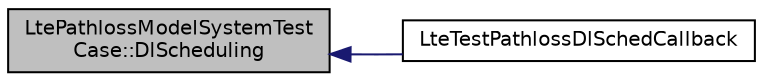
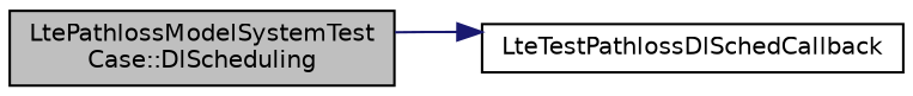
  digraph {
    rankdir=LR
    node [color=black fontname=Helvetica fontsize=10 shape=record style=filled]
    n1 [fillcolor=grey75 fontcolor=black height=0.2 label="LtePathlossModelSystemTest\lCase::DlScheduling" width=0.4]
    n2 [fillcolor=white height=0.2 label=LteTestPathlossDlSchedCallback width=0.4]
-   n1 -> n2 [color=midnightblue dir=back fontname=Helvetica fontsize=10 labelfontname=Helvetica labelfontsize=10 style=solid]
+   n2 -> n1 [color=midnightblue dir=back fontname=Helvetica fontsize=10 labelfontname=Helvetica labelfontsize=10 style=solid]
  }
